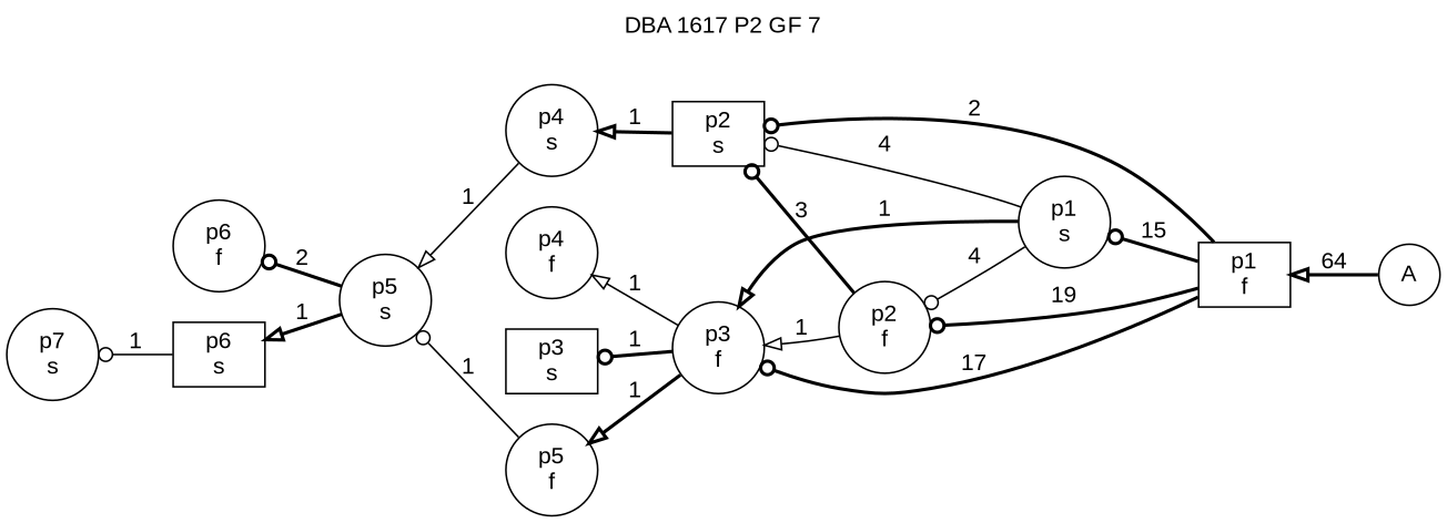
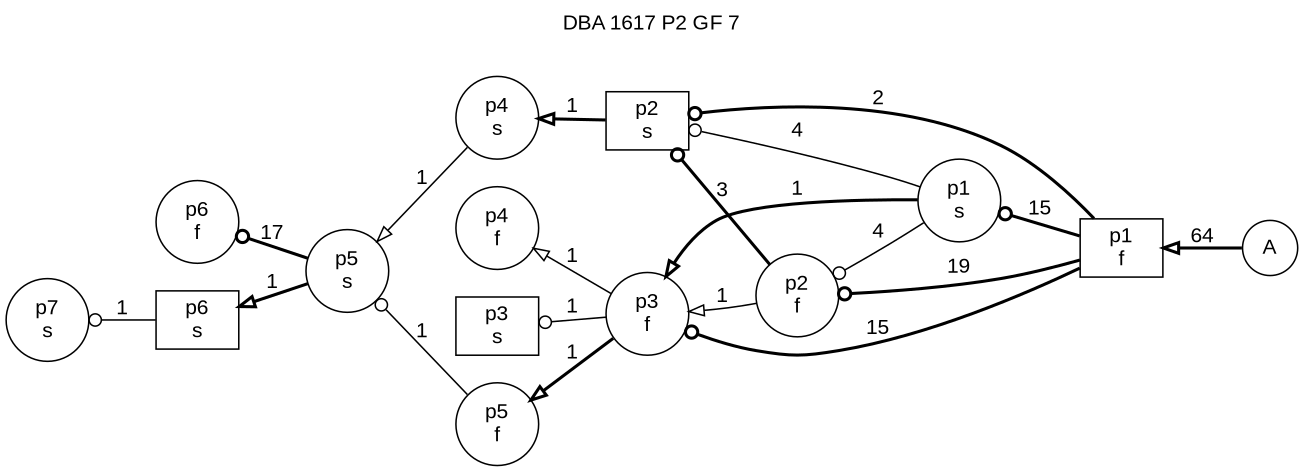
  digraph {
    fontname="Liberation Sans"
    label=" DBA 1617 P2 GF 7 "
    labelloc=tl
    rankdir=RL
    node [fontname="Liberation Sans" shape=circle]
    edge [arrowhead=odot fontname="Liberation Sans" style=bold]
    n1 [label=A]
    n2 [label="p1\nf" shape=box]
    n3 [label="p2\nf"]
    n4 [label="p1\ns"]
    n5 [label="p2\ns" shape=box]
    n6 [label="p3\nf"]
    n7 [label="p4\ns"]
    n8 [label="p4\nf"]
    n9 [label="p5\nf"]
    n10 [label="p3\ns" shape=box]
    n11 [label="p5\ns"]
    n12 [label="p6\nf"]
    n13 [label="p6\ns" shape=box]
    n14 [label="p7\ns"]
    n1 -> n2 [arrowhead=onormal label=64]
    n2 -> n3 [label=19]
    n2 -> n4 [label=15]
    n2 -> n5 [label=2]
-   n2 -> n6 [label=17]
+   n2 -> n6 [label=15]
    n3 -> n5 [label=3]
    n3 -> n6 [arrowhead=onormal label=1 style=solid]
    n4 -> n3 [label=4 style=solid]
    n4 -> n5 [label=4 style=solid]
    n4 -> n6 [arrowhead=onormal label=1]
    n5 -> n7 [arrowhead=onormal label=1]
    n6 -> n8 [arrowhead=onormal label=1 style=solid]
    n6 -> n9 [arrowhead=onormal label=1]
-   n6 -> n10 [label=1]
+   n6 -> n10 [label=1 style=solid]
    n7 -> n11 [arrowhead=onormal label=1 style=solid]
    n9 -> n11 [label=1 style=solid]
-   n11 -> n12 [label=2]
+   n11 -> n12 [label=17]
    n11 -> n13 [arrowhead=onormal label=1]
    n13 -> n14 [label=1 style=solid]
  }
